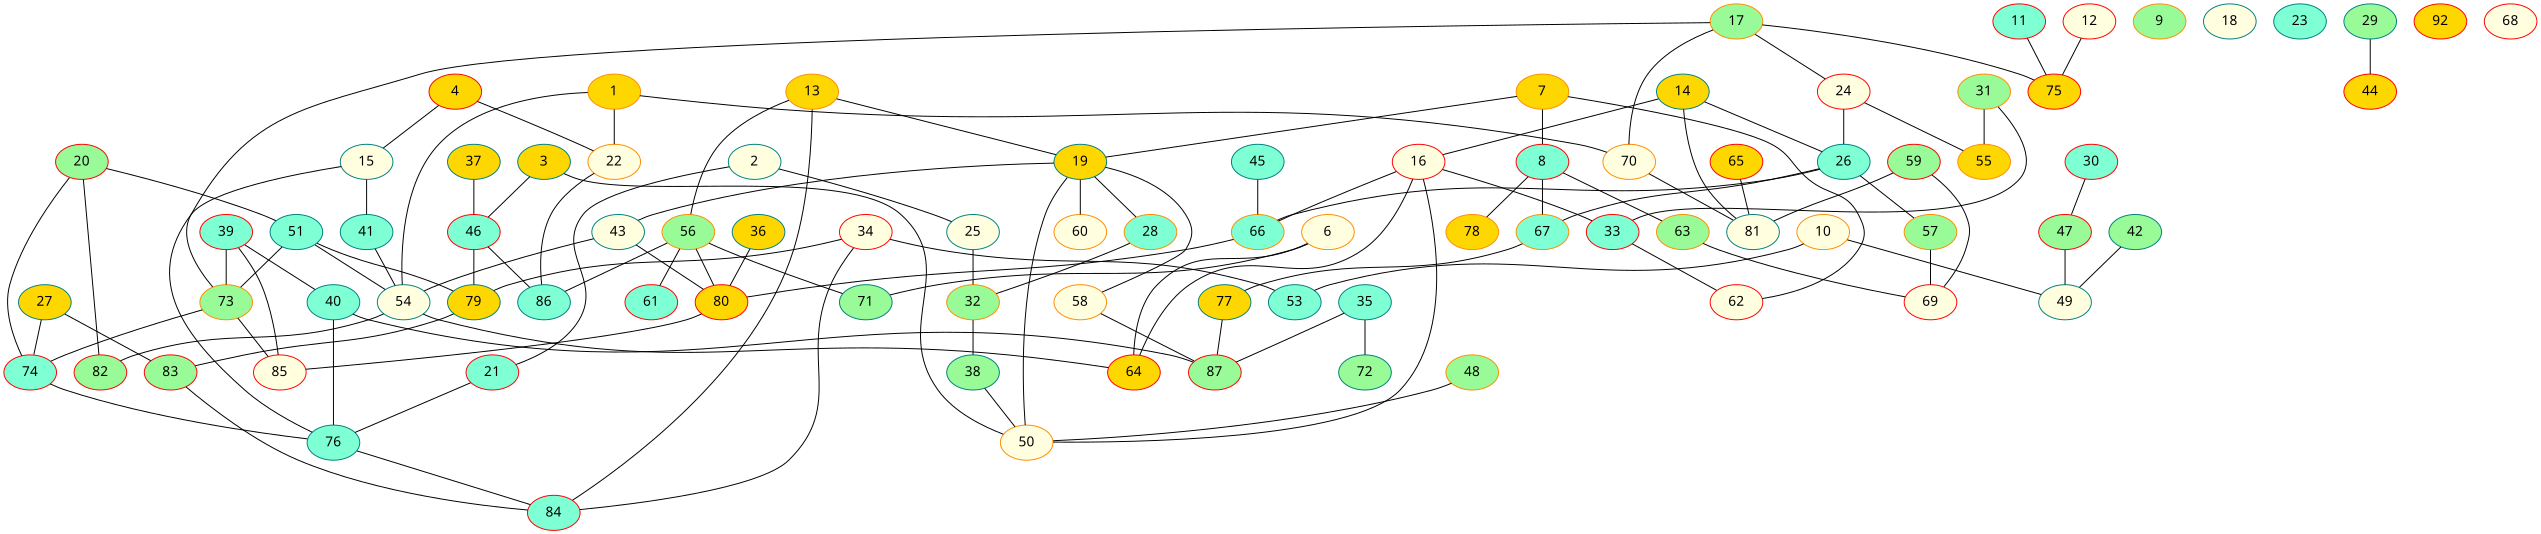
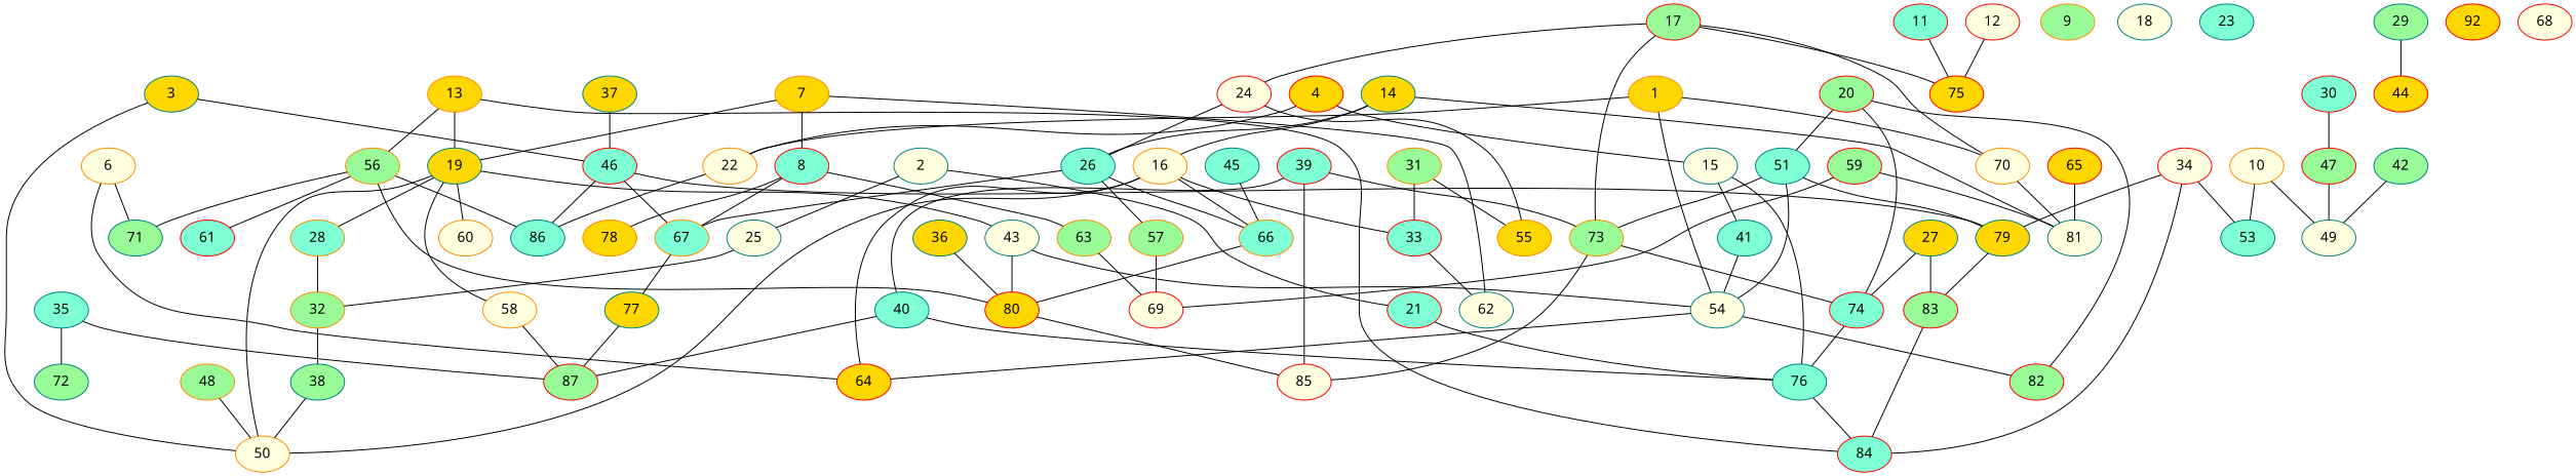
  graph {
    fontname="Noto Sans"
    node [color=teal fillcolor=lightyellow fontname="Noto Sans" style=filled]
    edge [fontname="Noto Sans"]
    1 [color=darkorange fillcolor=gold]
    22 [color=darkorange]
    54
    70 [color=darkorange]
    86 [fillcolor=aquamarine]
    64 [color=red fillcolor=gold]
    82 [color=red fillcolor=palegreen]
    81
    2
    21 [color=red fillcolor=aquamarine]
    25
    76 [fillcolor=aquamarine]
    32 [color=darkorange fillcolor=palegreen]
    3 [fillcolor=gold]
    46 [color=red fillcolor=aquamarine]
    50 [color=darkorange]
    67 [color=darkorange fillcolor=aquamarine]
    79 [fillcolor=gold]
    4 [color=red fillcolor=gold]
    15
    41 [fillcolor=aquamarine]
-   16 [color=red]
+   16 [color=darkorange]
    33 [color=red fillcolor=aquamarine]
    66 [color=darkorange fillcolor=aquamarine]
-   62 [color=red]
+   62
    6 [color=darkorange]
    71 [fillcolor=palegreen]
    7 [color=darkorange fillcolor=gold]
    8 [color=red fillcolor=aquamarine]
    19 [fillcolor=gold]
    63 [color=darkorange fillcolor=palegreen]
    78 [color=darkorange fillcolor=gold]
    28 [color=darkorange fillcolor=aquamarine]
    43
    58 [color=darkorange]
    60 [color=darkorange]
    69 [color=red]
    77 [fillcolor=gold]
    9 [color=darkorange fillcolor=palegreen]
    10 [color=darkorange]
    49
    53 [fillcolor=aquamarine]
    11 [color=red fillcolor=aquamarine]
    75 [color=red fillcolor=gold]
    12 [color=red]
    13 [color=darkorange fillcolor=gold]
    56 [color=darkorange fillcolor=palegreen]
    84 [color=red fillcolor=aquamarine]
    80 [color=red fillcolor=gold]
    61 [color=red fillcolor=aquamarine]
    14 [fillcolor=gold]
    26 [fillcolor=aquamarine]
    57 [color=darkorange fillcolor=palegreen]
-   17 [color=darkorange fillcolor=palegreen]
+   17 [color=red fillcolor=palegreen]
    24 [color=red]
    73 [color=darkorange fillcolor=palegreen]
    55 [color=darkorange fillcolor=gold]
    74 [color=red fillcolor=aquamarine]
    85 [color=red]
    18
    87 [color=red fillcolor=palegreen]
    20 [color=red fillcolor=palegreen]
    51 [fillcolor=aquamarine]
    23 [fillcolor=aquamarine]
    38 [fillcolor=palegreen]
    27 [fillcolor=gold]
    83 [color=red fillcolor=palegreen]
    29 [fillcolor=palegreen]
    44 [color=red fillcolor=gold]
    30 [color=red fillcolor=aquamarine]
    47 [color=red fillcolor=palegreen]
    31 [color=darkorange fillcolor=palegreen]
    34 [color=red]
    72 [fillcolor=palegreen]
    35 [fillcolor=aquamarine]
    36 [fillcolor=gold]
    37 [fillcolor=gold]
    39 [color=red fillcolor=aquamarine]
    40 [fillcolor=aquamarine]
    42 [fillcolor=palegreen]
    45 [fillcolor=aquamarine]
    48 [color=darkorange fillcolor=palegreen]
    n83 [color=red fillcolor=gold label=92]
    59 [color=red fillcolor=palegreen]
    65 [color=red fillcolor=gold]
    68 [color=red]
    1 -- 22
    1 -- 54
    1 -- 70
    22 -- 86
    54 -- 64
    54 -- 82
    70 -- 81
    2 -- 21
    2 -- 25
    21 -- 76
    25 -- 32
    76 -- 84
    32 -- 38
    3 -- 46
    3 -- 50
    46 -- 86
+   46 -- 67
    46 -- 79
    67 -- 77
    79 -- 83
    4 -- 22
    4 -- 15
    15 -- 76
    15 -- 41
    41 -- 54
    16 -- 64
    16 -- 50
    16 -- 33
    16 -- 66
    33 -- 62
    66 -- 80
    6 -- 64
    6 -- 71
    7 -- 62
    7 -- 8
    7 -- 19
    8 -- 67
    8 -- 63
    8 -- 78
    19 -- 50
    19 -- 28
    19 -- 43
    19 -- 58
    19 -- 60
    63 -- 69
    28 -- 32
    43 -- 54
    43 -- 80
    58 -- 87
    77 -- 87
    10 -- 49
    10 -- 53
    11 -- 75
    12 -- 75
    13 -- 19
    13 -- 56
    13 -- 84
    56 -- 86
    56 -- 71
    56 -- 80
    56 -- 61
    80 -- 85
    14 -- 81
    14 -- 16
    14 -- 26
    26 -- 67
    26 -- 66
    26 -- 57
    57 -- 69
    17 -- 70
    17 -- 75
    17 -- 24
    17 -- 73
    24 -- 26
    24 -- 55
    73 -- 74
    73 -- 85
    74 -- 76
    20 -- 82
    20 -- 74
    20 -- 51
    51 -- 54
    51 -- 79
    51 -- 73
    38 -- 50
    27 -- 74
    27 -- 83
    83 -- 84
    29 -- 44
    30 -- 47
    47 -- 49
    31 -- 33
    31 -- 55
    34 -- 79
    34 -- 53
    34 -- 84
    35 -- 87
    35 -- 72
    36 -- 80
    37 -- 46
    39 -- 73
    39 -- 85
    39 -- 40
    40 -- 76
    40 -- 87
    42 -- 49
    45 -- 66
    48 -- 50
    59 -- 81
    59 -- 69
    65 -- 81
  }
